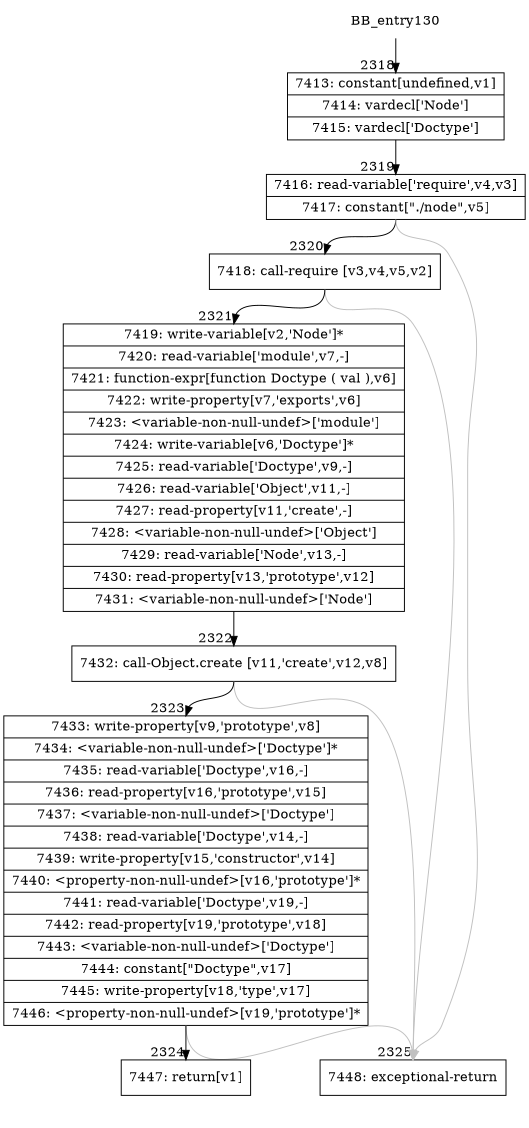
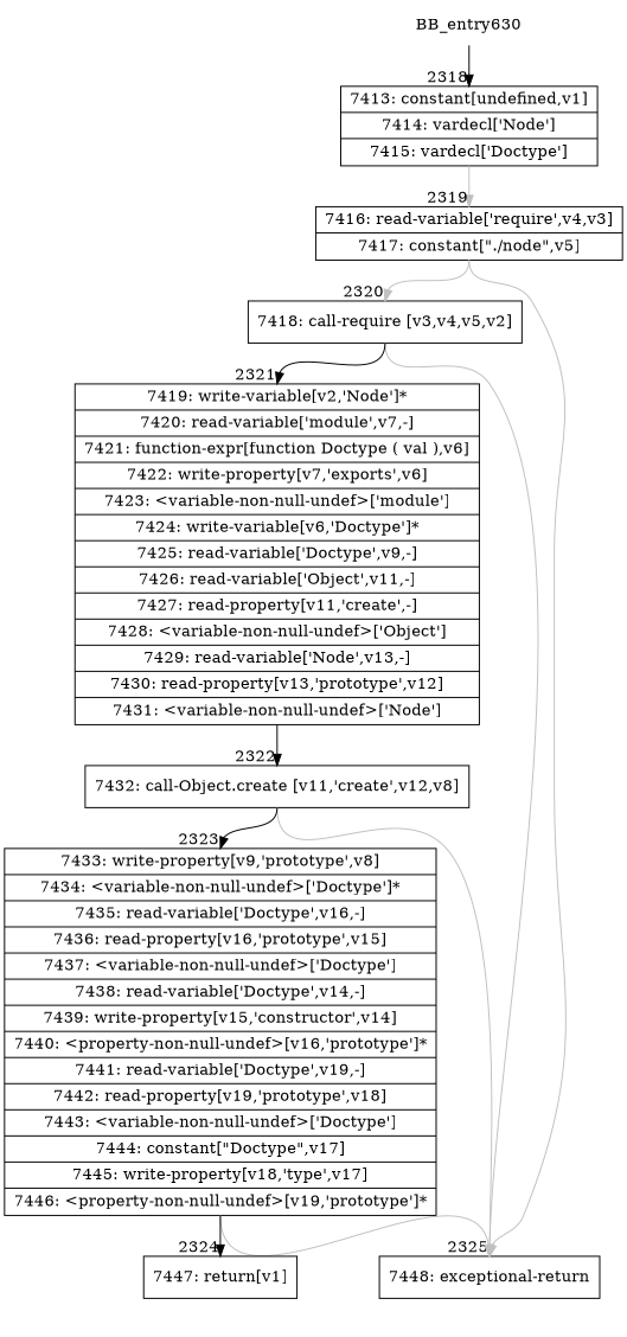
  digraph {
    rankdir=TD
    node [shape=record]
    edge [headport=n tailport=s]
-   BB_entry130 [shape=none]
+   BB_entry130 [shape=none label=BB_entry630]
    n2 [label="{7413: constant[undefined,v1]|7414: vardecl['Node']|7415: vardecl['Doctype']}"]
    n3 [label="{7416: read-variable['require',v4,v3]|7417: constant[\"./node\",v5]}"]
    n4 [label="{7418: call-require [v3,v4,v5,v2]}"]
    n5 [label="{7448: exceptional-return}"]
    n6 [label="{7419: write-variable[v2,'Node']*|7420: read-variable['module',v7,-]|7421: function-expr[function Doctype ( val ),v6]|7422: write-property[v7,'exports',v6]|7423: \<variable-non-null-undef\>['module']|7424: write-variable[v6,'Doctype']*|7425: read-variable['Doctype',v9,-]|7426: read-variable['Object',v11,-]|7427: read-property[v11,'create',-]|7428: \<variable-non-null-undef\>['Object']|7429: read-variable['Node',v13,-]|7430: read-property[v13,'prototype',v12]|7431: \<variable-non-null-undef\>['Node']}"]
    n7 [label="{7432: call-Object.create [v11,'create',v12,v8]}"]
    n8 [label="{7433: write-property[v9,'prototype',v8]|7434: \<variable-non-null-undef\>['Doctype']*|7435: read-variable['Doctype',v16,-]|7436: read-property[v16,'prototype',v15]|7437: \<variable-non-null-undef\>['Doctype']|7438: read-variable['Doctype',v14,-]|7439: write-property[v15,'constructor',v14]|7440: \<property-non-null-undef\>[v16,'prototype']*|7441: read-variable['Doctype',v19,-]|7442: read-property[v19,'prototype',v18]|7443: \<variable-non-null-undef\>['Doctype']|7444: constant[\"Doctype\",v17]|7445: write-property[v18,'type',v17]|7446: \<property-non-null-undef\>[v19,'prototype']*}"]
    n9 [label="{7447: return[v1]}"]
    BB_entry130 -> n2 [headlabel="    2318"]
-   n2 -> n3 [headlabel="      2319"]
-   n3 -> n4 [headlabel="      2320"]
+   n2 -> n3 [headlabel="      2319" color=gray]
+   n3 -> n4 [headlabel="      2320" color=gray]
    n3 -> n5 [color=gray headlabel="      2325"]
    n4 -> n5 [color=gray]
    n4 -> n6 [headlabel="      2321"]
    n6 -> n7 [headlabel="      2322"]
    n7 -> n5 [color=gray]
    n7 -> n8 [headlabel="      2323"]
    n8 -> n5 [color=gray]
    n8 -> n9 [headlabel="      2324"]
  }
